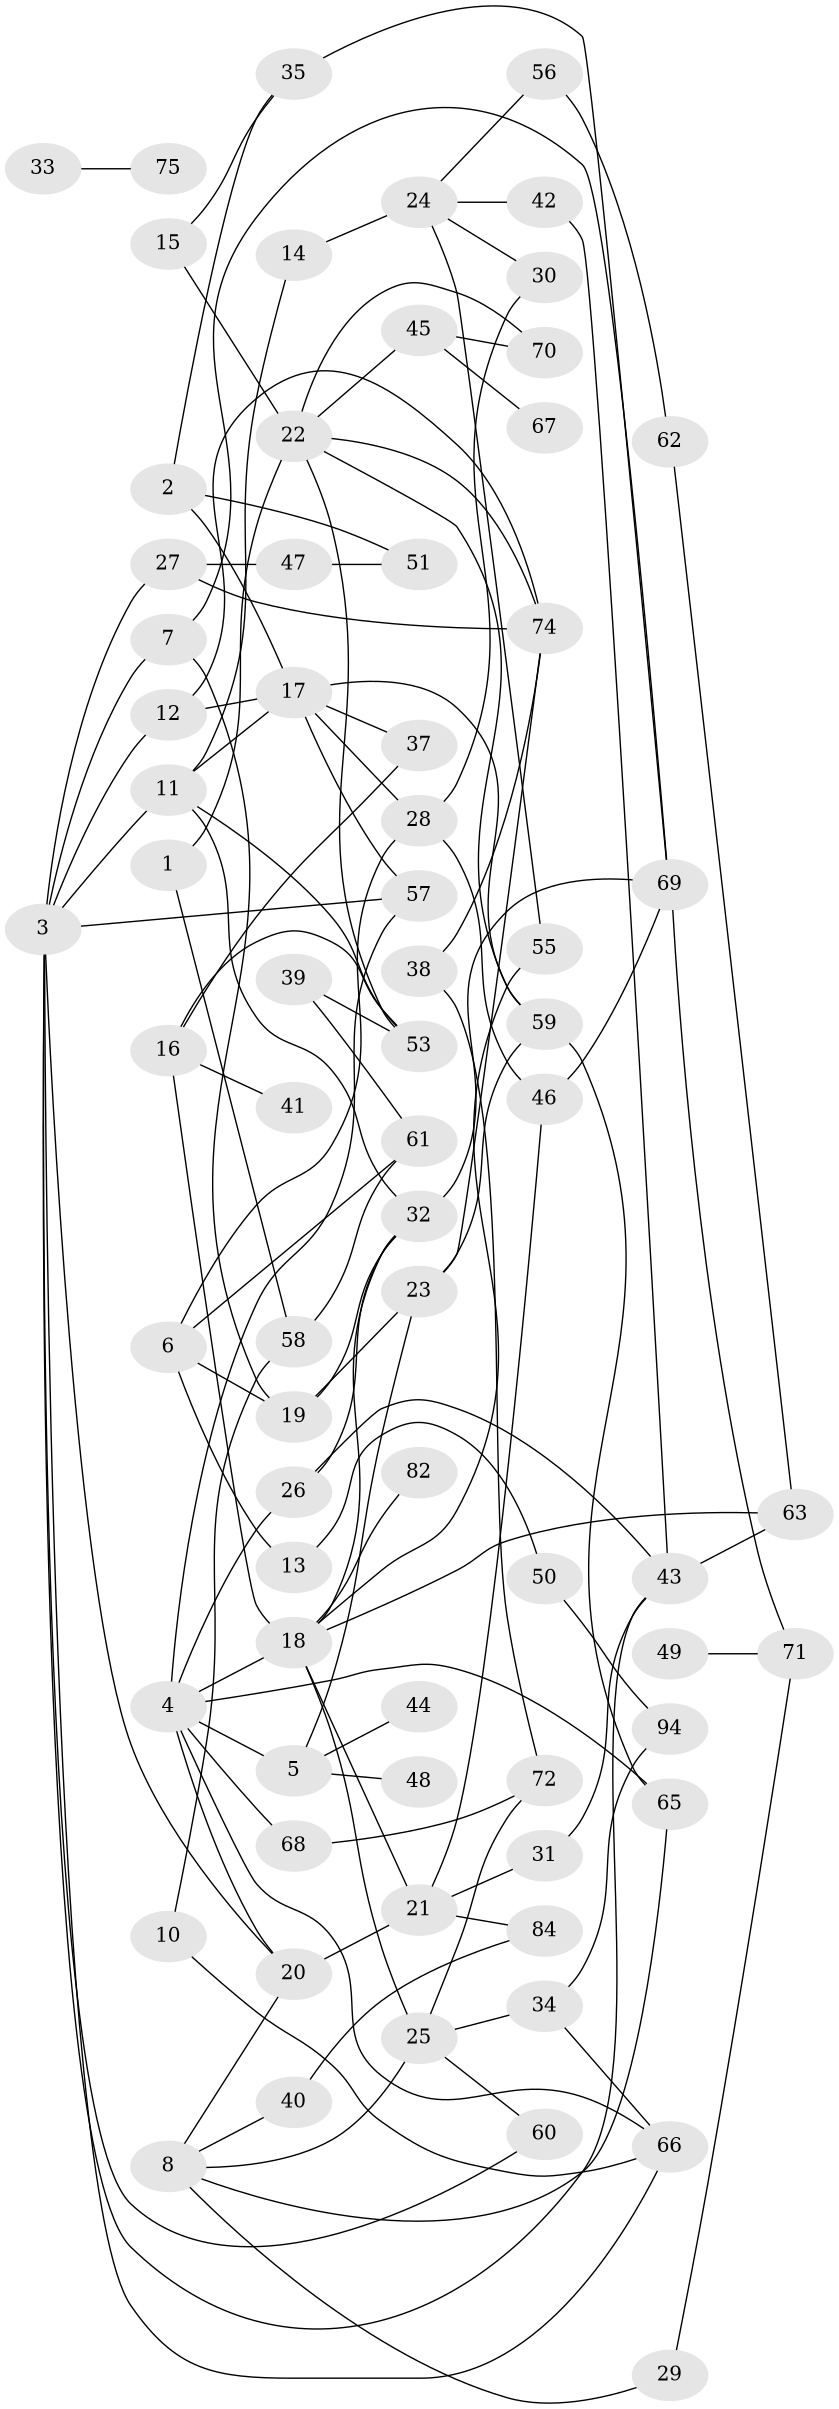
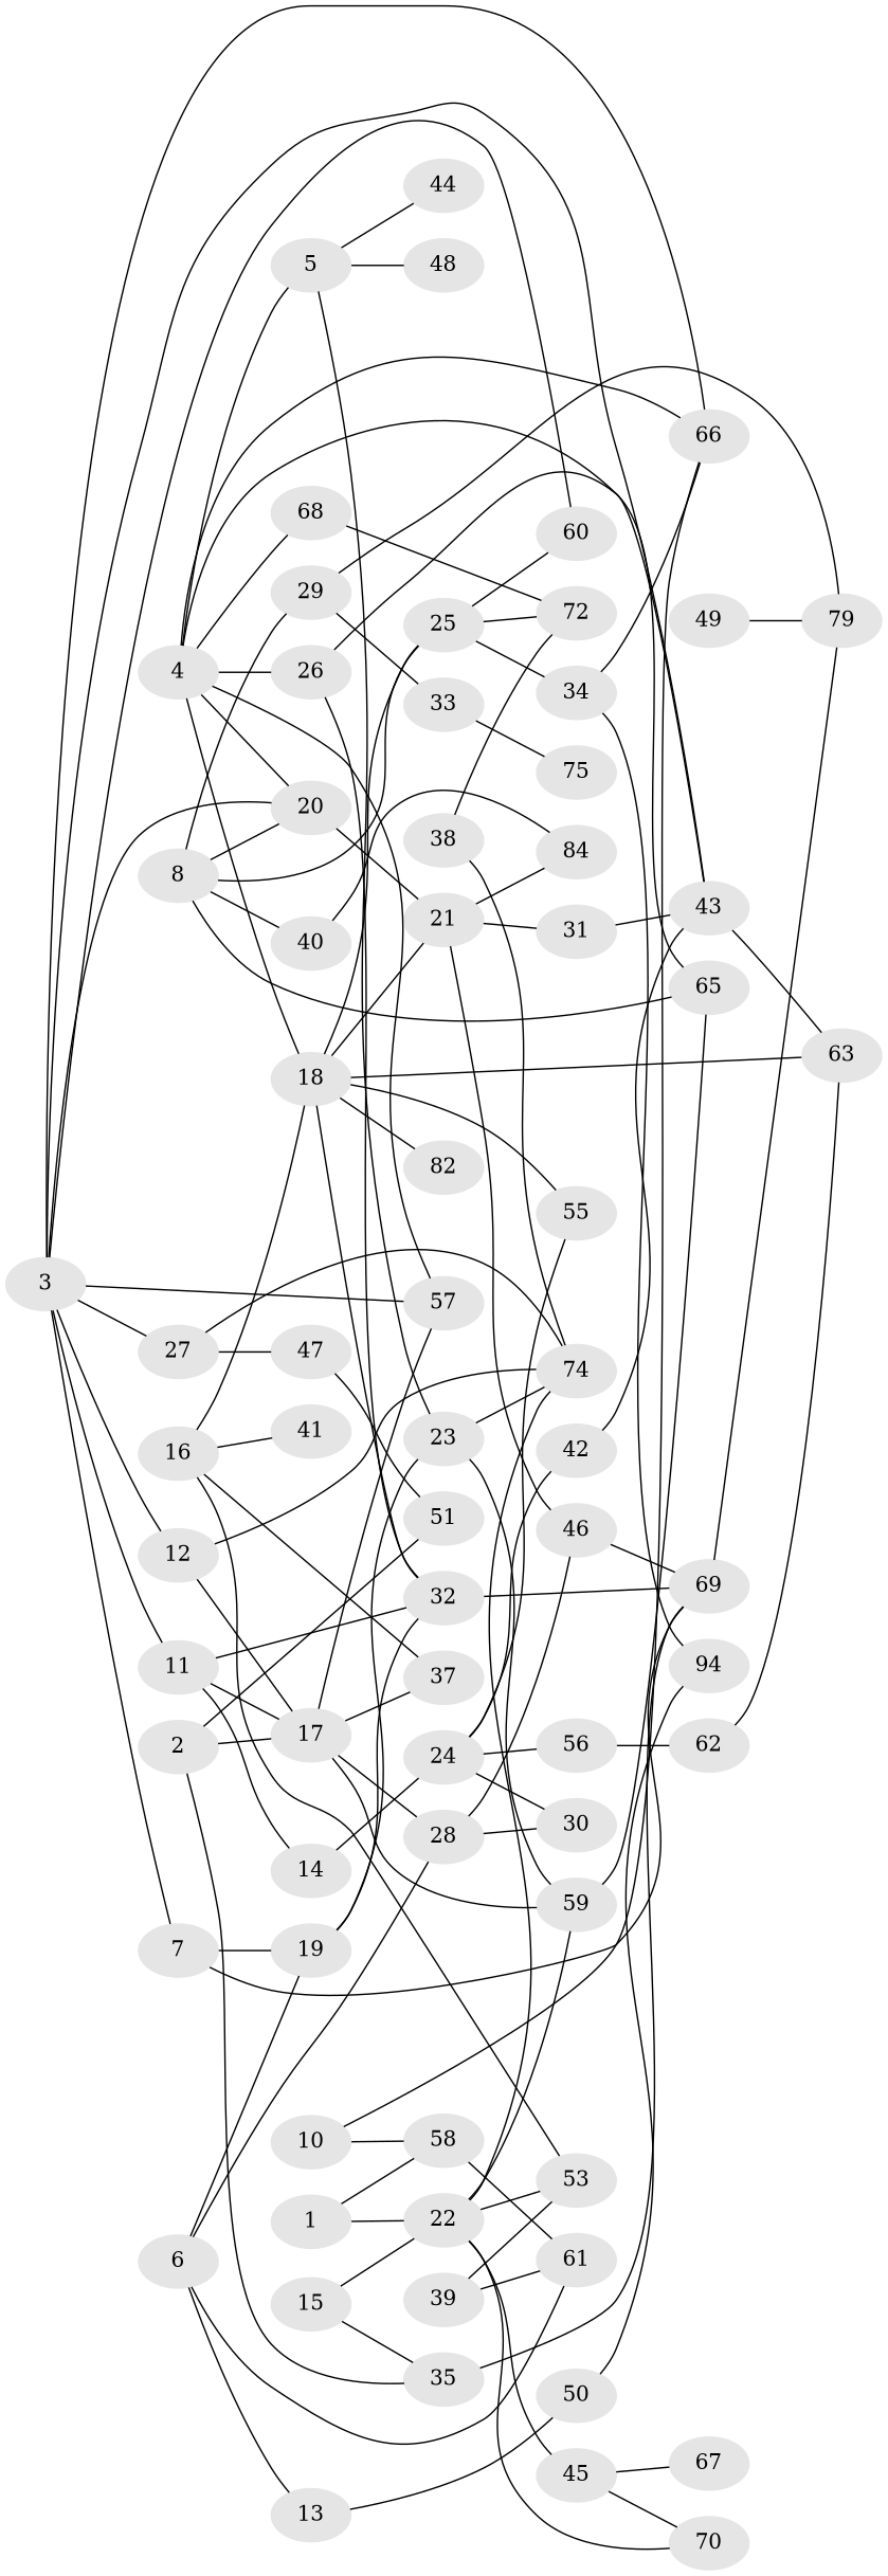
  graph {
    rankdir=LR
    node [color=gray90 style=filled]
    edge [weight=1.0]
    1
    22
    58
    53
    74
    59
    45
    70
    61
    2
    17
    35
    51
    57
    28
    37
    69
    3
    7
    11
    12
    20
    27
    43
    60
    66
    19
    14
    32
    21
    47
    63
    4
    5
    18
    26
    65
    68
    23
    44
    48
    25
    n43 [label=82]
    55
    72
    6
    13
    50
    46
    30
-   71
+   71 [label=79]
    8
    29
    40
    34
    33
    n57 [label=84]
    10
    24
    n60 [label=94]
    42
    56
    15
    16
    41
    31
    67
    62
    75
    38
    39
    49
    1 -- 22
    1 -- 58
    22 -- 53
    22 -- 74
    22 -- 59
    22 -- 45
    22 -- 70
    58 -- 61
    59 -- 65
    45 -- 70
    45 -- 67
    2 -- 17
    2 -- 35
    2 -- 51
    17 -- 59
    17 -- 57
    17 -- 28 [weight=2.0]
    17 -- 37
    35 -- 69
    28 -- 46
    28 -- 30
    69 -- 71
    3 -- 57
    3 -- 7
    3 -- 11
    3 -- 12
    3 -- 20
    3 -- 27
    3 -- 43
    3 -- 60
    3 -- 66
    7 -- 69
    7 -- 19
-   11 -- 53
    11 -- 17
    11 -- 14
    11 -- 32
    12 -- 74
    12 -- 17
    20 -- 21
    27 -- 74
    27 -- 47
    43 -- 63
    19 -- 32
    19 -- 23
    14 -- 24
    32 -- 69
    21 -- 46
    21 -- n57
    21 -- 31
    47 -- 51
    4 -- 57
    4 -- 20
    4 -- 66
    4 -- 5
    4 -- 18 [weight=2.0]
    4 -- 26
    4 -- 65
    4 -- 68
    5 -- 23
    5 -- 44
    5 -- 48
    18 -- 32
    18 -- 21
    18 -- 63
    18 -- 25
    18 -- n43
    18 -- 55
    26 -- 43
    26 -- 32
    68 -- 72
    23 -- 74
    23 -- 59
    25 -- 60
    25 -- 72
    25 -- 34
    6 -- 61
    6 -- 28
    6 -- 19
    6 -- 13
    13 -- 50
    50 -- n60
    46 -- 69
    8 -- 20
    8 -- 65
    8 -- 25
    8 -- 29
    8 -- 40
    29 -- 71
+   29 -- 33
    40 -- n57
    34 -- 66
    34 -- n60
    33 -- 75
    10 -- 58
    10 -- 66
    24 -- 55
    24 -- 30
    24 -- 42
    24 -- 56
    42 -- 43
    56 -- 62
    15 -- 22
    15 -- 35
    16 -- 53
    16 -- 37
    16 -- 18
    16 -- 41
    31 -- 43
    62 -- 63
    38 -- 74
    38 -- 72
    39 -- 53
    39 -- 61
    49 -- 71
  }
